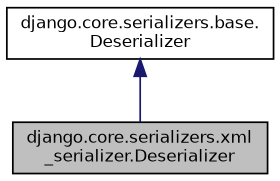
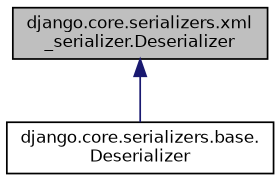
  digraph {
    node [color=black fontname=Helvetica fontsize=10 shape=record style=filled]
    n1 [fillcolor=grey75 fontcolor=black height=0.2 label="django.core.serializers.xml\l_serializer.Deserializer" width=0.4]
    n2 [fillcolor=white height=0.2 label="django.core.serializers.base.\lDeserializer" width=0.4]
-   n2 -> n1 [color=midnightblue dir=back fontname=Helvetica fontsize=10 labelfontname=Helvetica labelfontsize=10 style=solid]
+   n1 -> n2 [color=midnightblue dir=back fontname=Helvetica fontsize=10 labelfontname=Helvetica labelfontsize=10 style=solid]
  }
